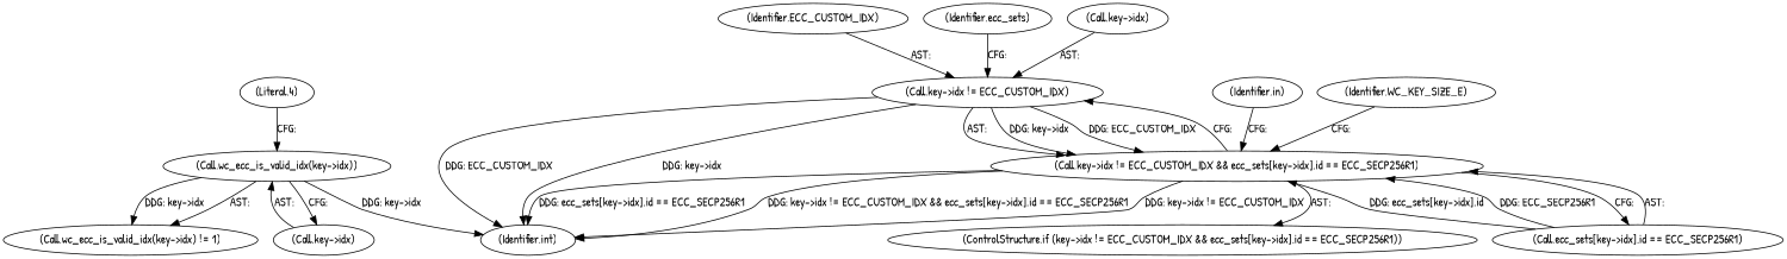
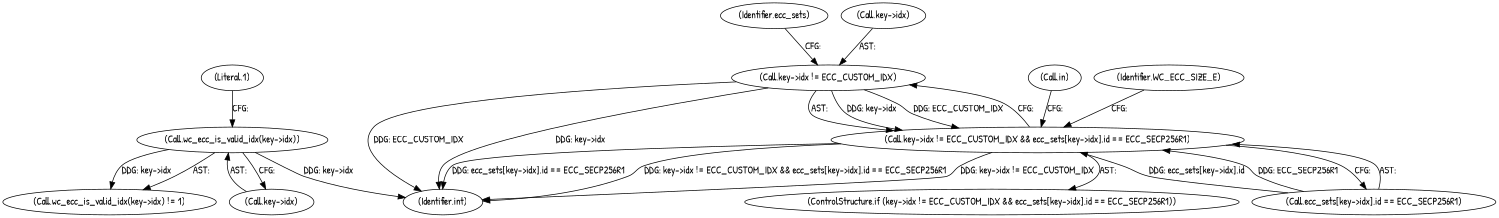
  digraph {
    fontname="Patrick Hand"
    node [fontname="Patrick Hand"]
    edge [fontname="Patrick Hand"]
    n1 [label="(Call,key->idx != ECC_CUSTOM_IDX)"]
    n2 [label="(Call,key->idx != ECC_CUSTOM_IDX && ecc_sets[key->idx].id == ECC_SECP256R1)"]
    n3 [label="(Identifier,int)"]
    n4 [label="(ControlStructure,if (key->idx != ECC_CUSTOM_IDX && ecc_sets[key->idx].id == ECC_SECP256R1))"]
    n5 [label="(Call,ecc_sets[key->idx].id == ECC_SECP256R1)"]
-   n6 [label="(Identifier,ECC_CUSTOM_IDX)"]
    n7 [label="(Call,wc_ecc_is_valid_idx(key->idx))"]
    n8 [label="(Call,wc_ecc_is_valid_idx(key->idx) != 1)"]
    n9 [label="(Call,key->idx)"]
-   n10 [label="(Literal,4)"]
-   n11 [label="(Identifier,in)"]
+   n10 [label="(Literal,1)"]
+   n11 [label="(Call,in)"]
    n12 [label="(Identifier,ecc_sets)"]
-   n13 [label="(Identifier,WC_KEY_SIZE_E)"]
+   n13 [label="(Identifier,WC_ECC_SIZE_E)"]
    n14 [label="(Call,key->idx)"]
    n1 -> n2 [label="AST: "]
    n1 -> n2 [label="DDG: key->idx"]
    n1 -> n2 [label="DDG: ECC_CUSTOM_IDX"]
    n1 -> n3 [label="DDG: key->idx"]
    n1 -> n3 [label="DDG: ECC_CUSTOM_IDX"]
    n2 -> n1 [label="CFG: "]
    n2 -> n3 [label="DDG: key->idx != ECC_CUSTOM_IDX && ecc_sets[key->idx].id == ECC_SECP256R1"]
    n2 -> n3 [label="DDG: key->idx != ECC_CUSTOM_IDX"]
    n2 -> n3 [label="DDG: ecc_sets[key->idx].id == ECC_SECP256R1"]
    n2 -> n4 [label="AST: "]
    n2 -> n5 [label="CFG: "]
    n5 -> n2 [label="AST: "]
    n5 -> n2 [label="DDG: ecc_sets[key->idx].id"]
    n5 -> n2 [label="DDG: ECC_SECP256R1"]
-   n6 -> n1 [label="AST: "]
    n7 -> n3 [label="DDG: key->idx"]
    n7 -> n8 [label="AST: "]
    n7 -> n8 [label="DDG: key->idx"]
    n7 -> n9 [label="CFG: "]
    n9 -> n7 [label="AST: "]
    n10 -> n7 [label="CFG: "]
    n11 -> n2 [label="CFG: "]
    n12 -> n1 [label="CFG: "]
    n13 -> n2 [label="CFG: "]
    n14 -> n1 [label="AST: "]
  }
